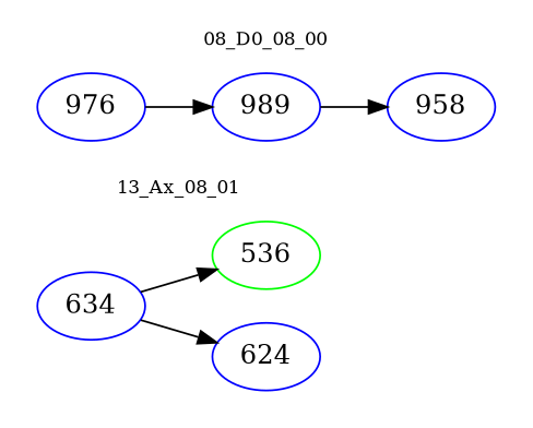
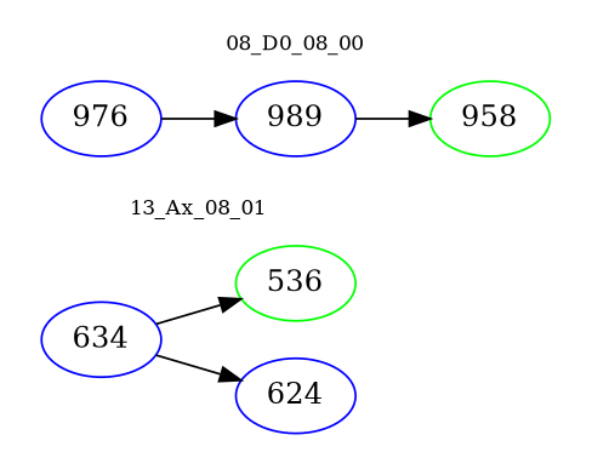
  digraph {
    rankdir=LR
    node [color=blue]
    edge [color=black]
    n1 [label=634]
    n2 [label=624]
    n3 [color=green label=536]
    n4 [label=976]
-   n5 [label=958]
+   n5 [color=green label=958]
    n6 [label=989]
    subgraph cluster_1 {
      color=white
      fontsize=10
      label="13_Ax_08_01"
      n1
      n2
      n3
    }
    subgraph cluster_2 {
      color=white
      fontsize=10
      label="08_D0_08_00"
      n4
      n5
      n6
    }
    n1 -> n2
    n1 -> n3
    n4 -> n6
    n6 -> n5
  }
